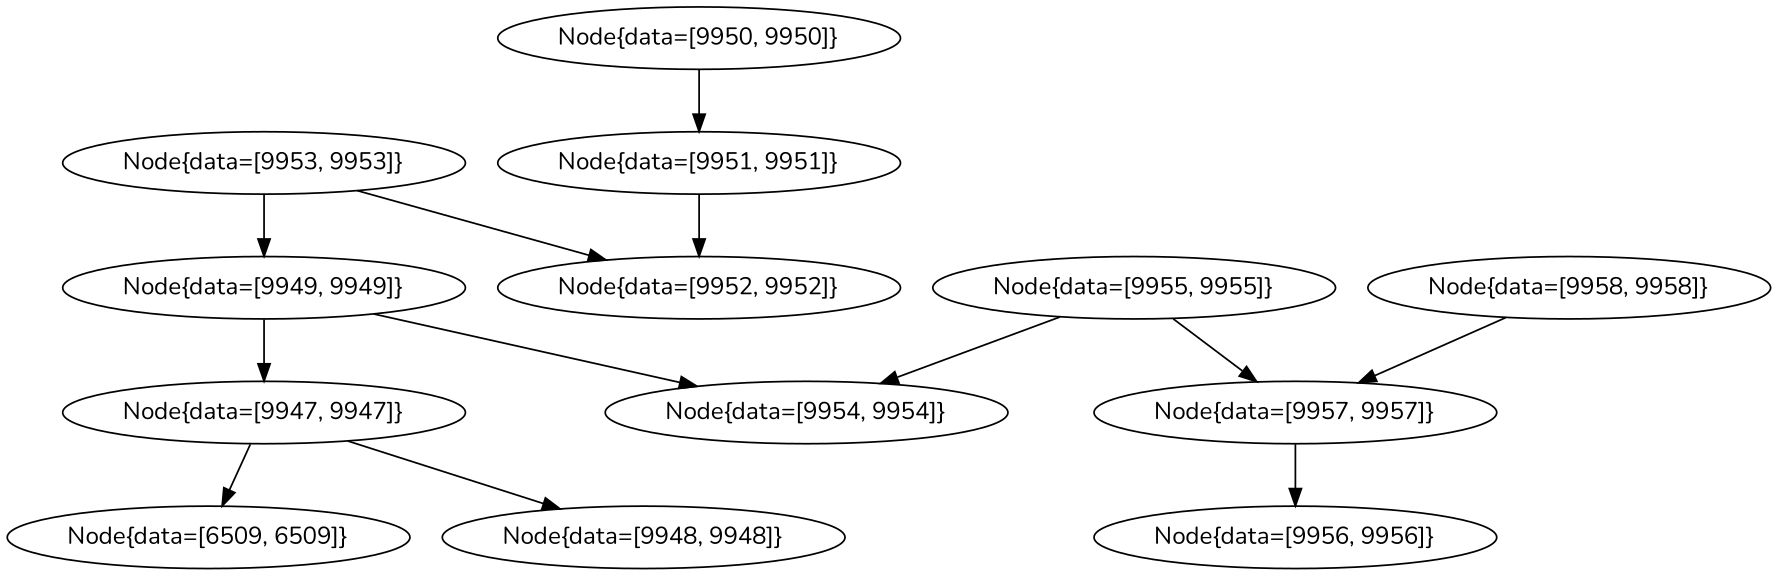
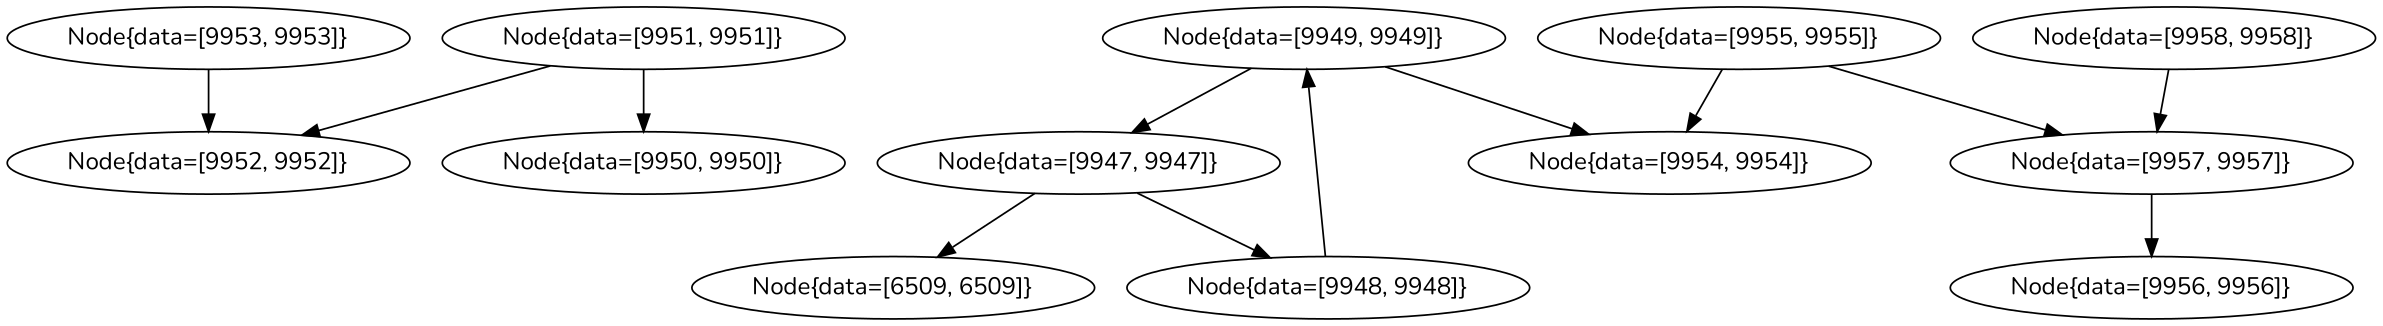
  digraph {
    fontname=Nunito
    node [fontname=Nunito]
    edge [fontname=Nunito]
    n1 [label="Node{data=[9953, 9953]}"]
    n2 [label="Node{data=[9949, 9949]}"]
    n3 [label="Node{data=[9952, 9952]}"]
    n4 [label="Node{data=[9947, 9947]}"]
    n5 [label="Node{data=[9954, 9954]}"]
    n6 [label="Node{data=[9955, 9955]}"]
    n7 [label="Node{data=[9957, 9957]}"]
    n8 [label="Node{data=[6509, 6509]}"]
    n9 [label="Node{data=[9948, 9948]}"]
    n10 [label="Node{data=[9951, 9951]}"]
    n11 [label="Node{data=[9950, 9950]}"]
    n12 [label="Node{data=[9956, 9956]}"]
    n13 [label="Node{data=[9958, 9958]}"]
-   n1 -> n2
+   n9 -> n2
    n1 -> n3
    n2 -> n4
    n2 -> n5
    n4 -> n8
    n4 -> n9
    n6 -> n5
    n6 -> n7
    n7 -> n12
    n10 -> n3
-   n11 -> n10
+   n10 -> n11
    n13 -> n7
  }
